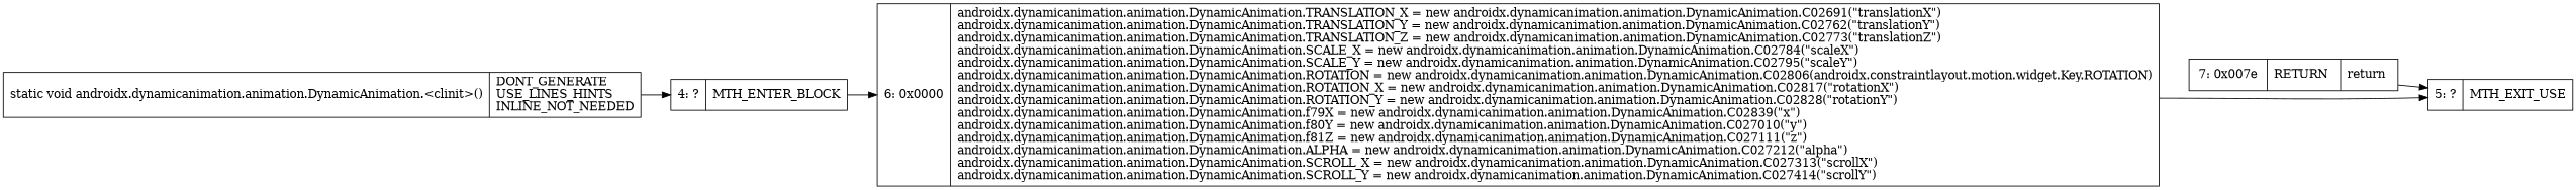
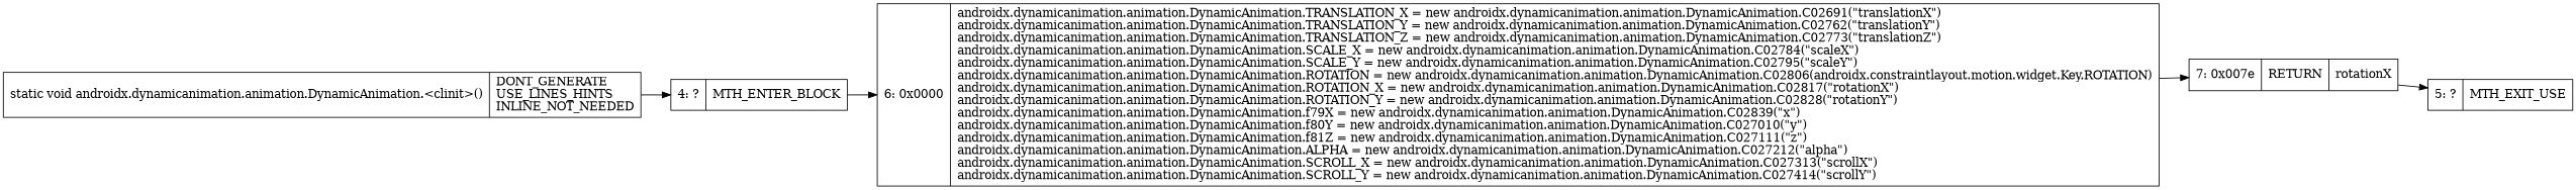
  digraph {
    rankdir=LR
    node [shape=record]
    n1 [label="{4\:\ ?|MTH_ENTER_BLOCK\l}"]
    n2 [label="{6\:\ 0x0000|androidx.dynamicanimation.animation.DynamicAnimation.TRANSLATION_X = new androidx.dynamicanimation.animation.DynamicAnimation.C02691(\"translationX\")\landroidx.dynamicanimation.animation.DynamicAnimation.TRANSLATION_Y = new androidx.dynamicanimation.animation.DynamicAnimation.C02762(\"translationY\")\landroidx.dynamicanimation.animation.DynamicAnimation.TRANSLATION_Z = new androidx.dynamicanimation.animation.DynamicAnimation.C02773(\"translationZ\")\landroidx.dynamicanimation.animation.DynamicAnimation.SCALE_X = new androidx.dynamicanimation.animation.DynamicAnimation.C02784(\"scaleX\")\landroidx.dynamicanimation.animation.DynamicAnimation.SCALE_Y = new androidx.dynamicanimation.animation.DynamicAnimation.C02795(\"scaleY\")\landroidx.dynamicanimation.animation.DynamicAnimation.ROTATION = new androidx.dynamicanimation.animation.DynamicAnimation.C02806(androidx.constraintlayout.motion.widget.Key.ROTATION)\landroidx.dynamicanimation.animation.DynamicAnimation.ROTATION_X = new androidx.dynamicanimation.animation.DynamicAnimation.C02817(\"rotationX\")\landroidx.dynamicanimation.animation.DynamicAnimation.ROTATION_Y = new androidx.dynamicanimation.animation.DynamicAnimation.C02828(\"rotationY\")\landroidx.dynamicanimation.animation.DynamicAnimation.f79X = new androidx.dynamicanimation.animation.DynamicAnimation.C02839(\"x\")\landroidx.dynamicanimation.animation.DynamicAnimation.f80Y = new androidx.dynamicanimation.animation.DynamicAnimation.C027010(\"y\")\landroidx.dynamicanimation.animation.DynamicAnimation.f81Z = new androidx.dynamicanimation.animation.DynamicAnimation.C027111(\"z\")\landroidx.dynamicanimation.animation.DynamicAnimation.ALPHA = new androidx.dynamicanimation.animation.DynamicAnimation.C027212(\"alpha\")\landroidx.dynamicanimation.animation.DynamicAnimation.SCROLL_X = new androidx.dynamicanimation.animation.DynamicAnimation.C027313(\"scrollX\")\landroidx.dynamicanimation.animation.DynamicAnimation.SCROLL_Y = new androidx.dynamicanimation.animation.DynamicAnimation.C027414(\"scrollY\")\l}"]
-   n3 [label="{7\:\ 0x007e|RETURN\l|return\l}"]
+   n3 [label="{7\:\ 0x007e|RETURN\l|rotationX\l}"]
    n4 [label="{5\:\ ?|MTH_EXIT_USE\l}"]
    n5 [label="{static void androidx.dynamicanimation.animation.DynamicAnimation.\<clinit\>()  | DONT_GENERATE\lUSE_LINES_HINTS\lINLINE_NOT_NEEDED\l}"]
    n1 -> n2
-   n2 -> n4
+   n2 -> n3
    n3 -> n4
    n5 -> n1
  }
